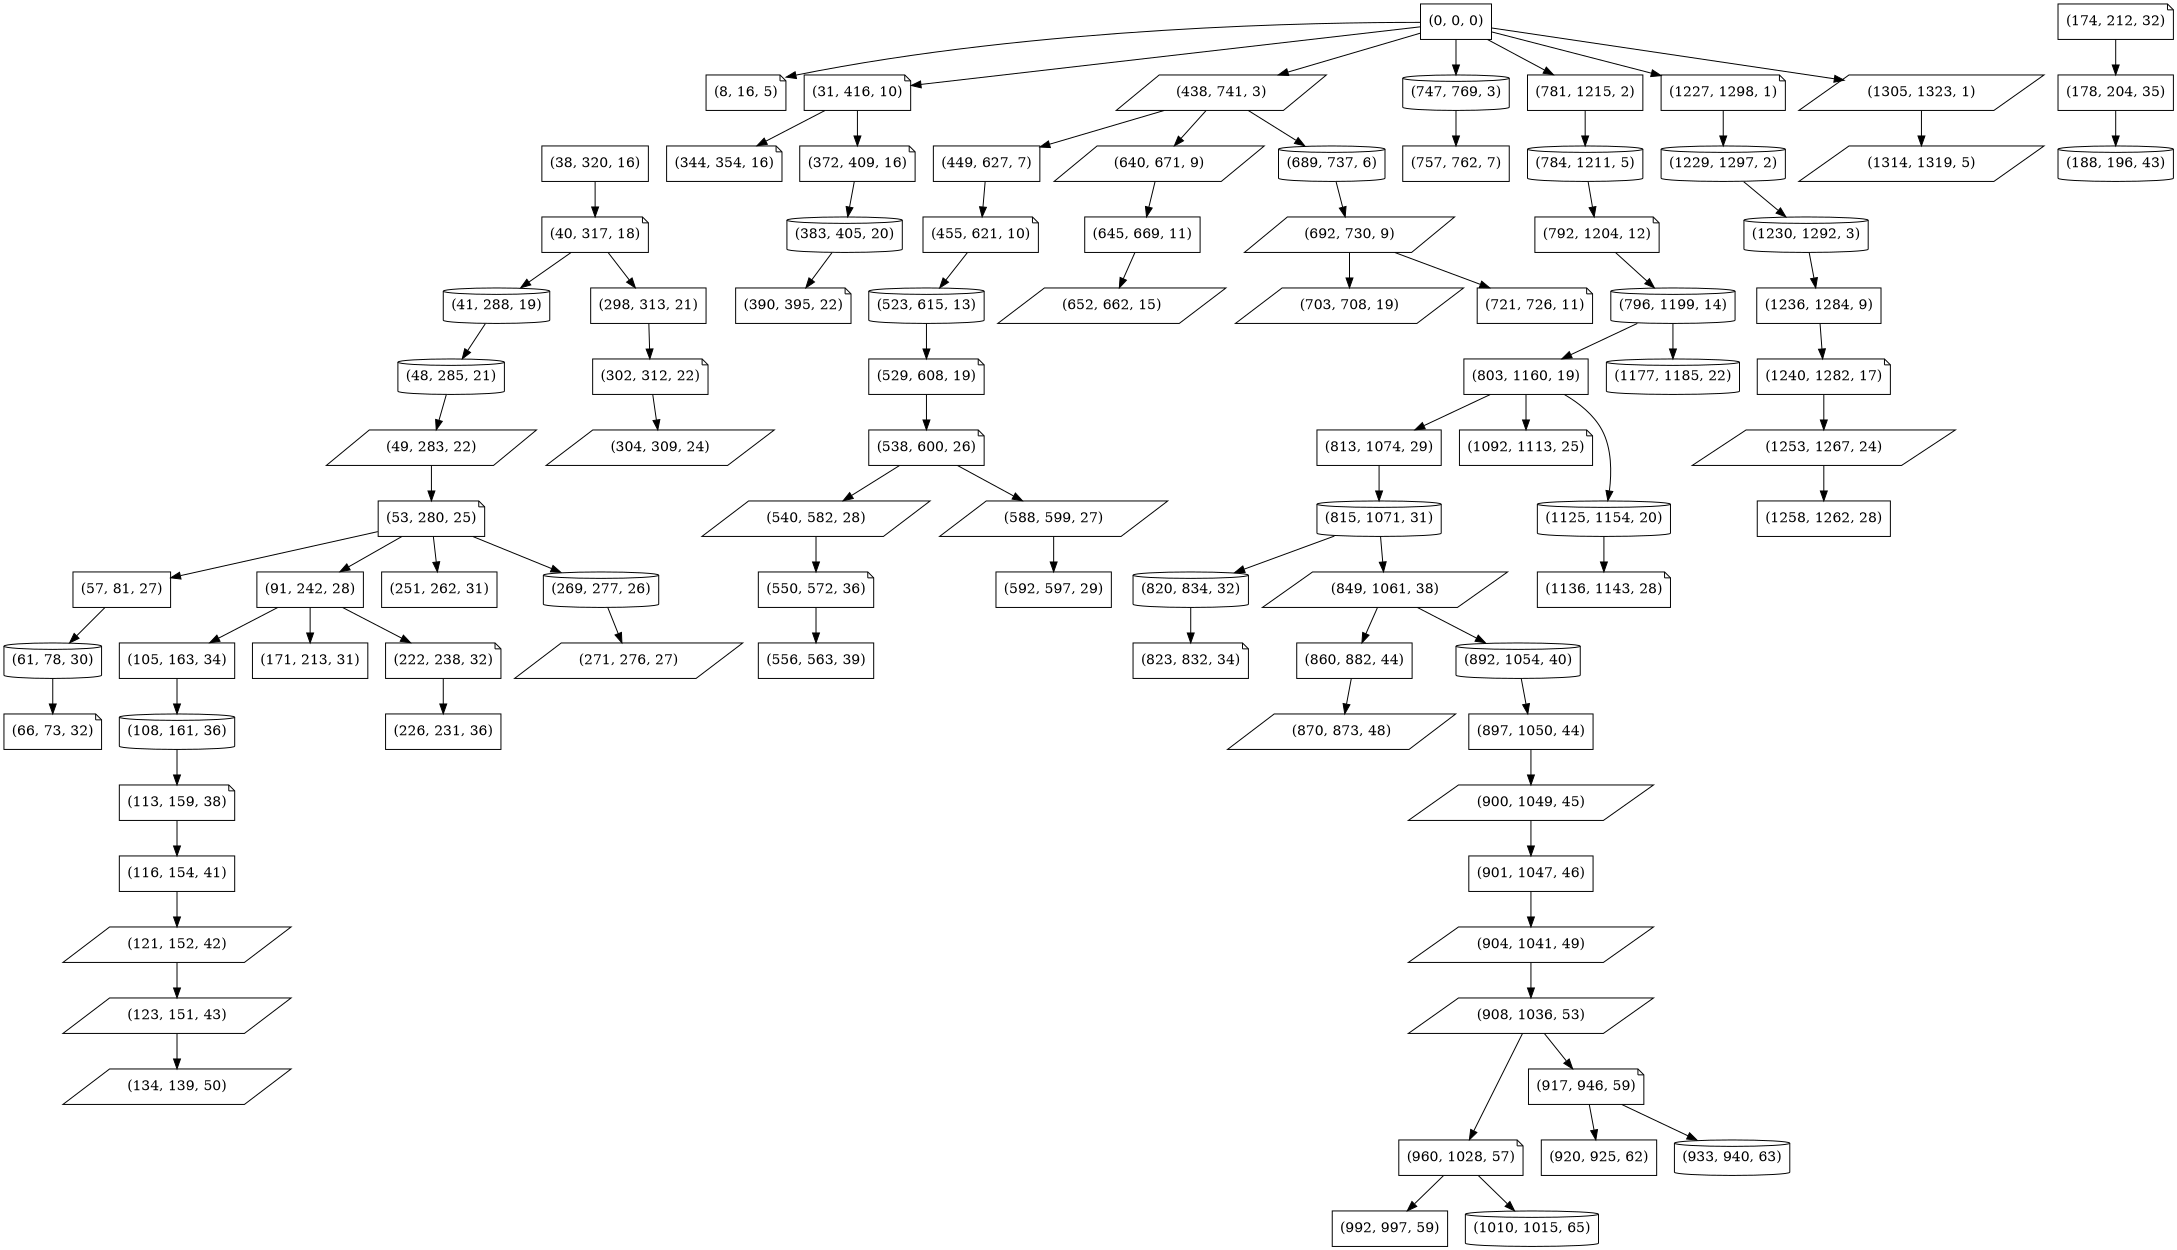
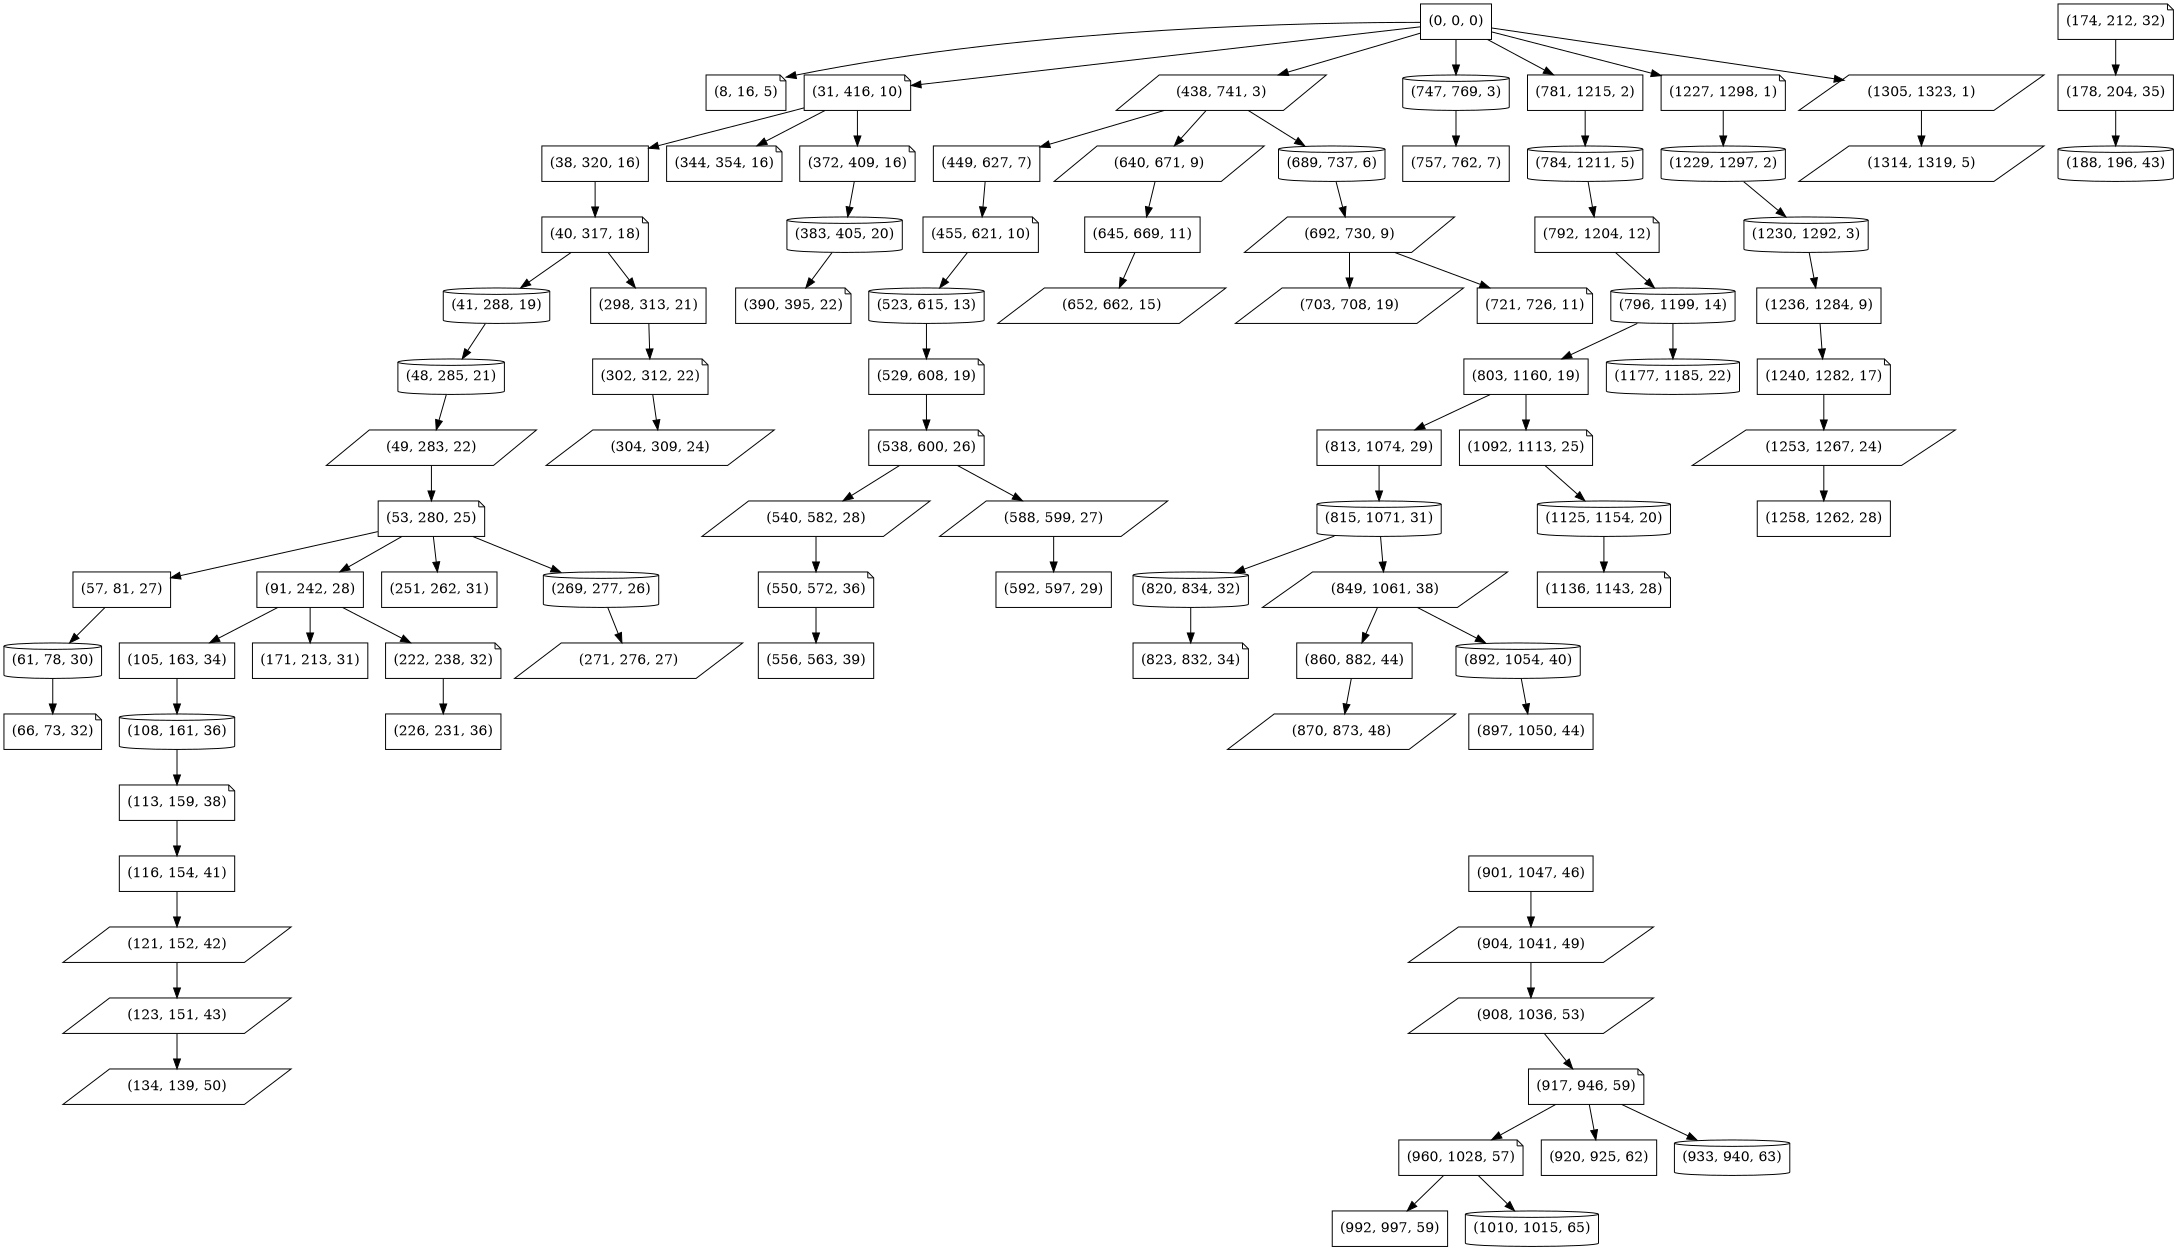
  digraph {
    node [shape=box]
    "(8, 16, 5)" [shape=note]
    "(0, 0, 0)"
    "(31, 416, 10)" [shape=note]
    "(438, 741, 3)" [shape=parallelogram]
    "(747, 769, 3)" [shape=cylinder]
    "(781, 1215, 2)"
    "(1227, 1298, 1)" [shape=note]
    "(1305, 1323, 1)" [shape=parallelogram]
    "(38, 320, 16)"
    "(344, 354, 16)" [shape=note]
    "(372, 409, 16)" [shape=note]
    "(449, 627, 7)"
    "(640, 671, 9)" [shape=parallelogram]
    "(689, 737, 6)" [shape=cylinder]
    "(757, 762, 7)"
    "(784, 1211, 5)" [shape=cylinder]
    "(1229, 1297, 2)" [shape=cylinder]
    "(1314, 1319, 5)" [shape=parallelogram]
    "(40, 317, 18)" [shape=note]
    "(383, 405, 20)" [shape=cylinder]
    "(41, 288, 19)" [shape=cylinder]
    "(298, 313, 21)"
    "(48, 285, 21)" [shape=cylinder]
    "(302, 312, 22)" [shape=note]
    "(49, 283, 22)" [shape=parallelogram]
    "(53, 280, 25)" [shape=note]
    "(57, 81, 27)"
    "(91, 242, 28)"
    "(251, 262, 31)"
    "(269, 277, 26)" [shape=cylinder]
    "(61, 78, 30)" [shape=cylinder]
    "(105, 163, 34)"
    "(171, 213, 31)"
    "(222, 238, 32)" [shape=note]
    "(271, 276, 27)" [shape=parallelogram]
    "(66, 73, 32)" [shape=note]
    "(108, 161, 36)" [shape=cylinder]
    "(226, 231, 36)"
    "(113, 159, 38)" [shape=note]
    "(116, 154, 41)"
    "(121, 152, 42)" [shape=parallelogram]
    "(123, 151, 43)" [shape=parallelogram]
    "(134, 139, 50)" [shape=parallelogram]
    "(174, 212, 32)" [shape=note]
    "(178, 204, 35)"
    "(188, 196, 43)" [shape=cylinder]
    "(304, 309, 24)" [shape=parallelogram]
    "(390, 395, 22)" [shape=note]
    "(455, 621, 10)" [shape=note]
    "(645, 669, 11)"
    "(692, 730, 9)" [shape=parallelogram]
    "(523, 615, 13)" [shape=cylinder]
    "(529, 608, 19)" [shape=note]
    "(538, 600, 26)" [shape=note]
    "(540, 582, 28)" [shape=parallelogram]
    "(588, 599, 27)" [shape=parallelogram]
    "(550, 572, 36)" [shape=note]
    "(592, 597, 29)"
    "(556, 563, 39)"
    "(652, 662, 15)" [shape=parallelogram]
    "(703, 708, 19)" [shape=parallelogram]
    "(721, 726, 11)" [shape=note]
    "(792, 1204, 12)" [shape=note]
    "(796, 1199, 14)" [shape=cylinder]
    "(803, 1160, 19)"
    "(1177, 1185, 22)" [shape=cylinder]
    "(813, 1074, 29)"
    "(1092, 1113, 25)" [shape=note]
    "(1125, 1154, 20)" [shape=cylinder]
    "(815, 1071, 31)" [shape=cylinder]
    "(1136, 1143, 28)" [shape=note]
    "(820, 834, 32)" [shape=cylinder]
    "(849, 1061, 38)" [shape=parallelogram]
    "(823, 832, 34)" [shape=note]
    "(860, 882, 44)"
    "(892, 1054, 40)" [shape=cylinder]
    "(870, 873, 48)" [shape=parallelogram]
    "(897, 1050, 44)"
-   "(900, 1049, 45)" [shape=parallelogram]
    "(901, 1047, 46)"
    "(904, 1041, 49)" [shape=parallelogram]
    "(908, 1036, 53)" [shape=parallelogram]
    "(917, 946, 59)" [shape=note]
    "(960, 1028, 57)" [shape=note]
    "(920, 925, 62)"
    "(933, 940, 63)" [shape=cylinder]
    "(992, 997, 59)"
    "(1010, 1015, 65)" [shape=cylinder]
    "(1230, 1292, 3)" [shape=cylinder]
    "(1236, 1284, 9)"
    n91 [label="(1240, 1282, 17)" shape=note]
    "(1253, 1267, 24)" [shape=parallelogram]
    "(1258, 1262, 28)"
    "(0, 0, 0)" -> "(8, 16, 5)"
    "(0, 0, 0)" -> "(31, 416, 10)"
    "(0, 0, 0)" -> "(438, 741, 3)"
    "(0, 0, 0)" -> "(747, 769, 3)"
    "(0, 0, 0)" -> "(781, 1215, 2)"
    "(0, 0, 0)" -> "(1227, 1298, 1)"
    "(0, 0, 0)" -> "(1305, 1323, 1)"
+   "(31, 416, 10)" -> "(38, 320, 16)"
    "(31, 416, 10)" -> "(344, 354, 16)"
    "(31, 416, 10)" -> "(372, 409, 16)"
    "(438, 741, 3)" -> "(449, 627, 7)"
    "(438, 741, 3)" -> "(640, 671, 9)"
    "(438, 741, 3)" -> "(689, 737, 6)"
    "(747, 769, 3)" -> "(757, 762, 7)"
    "(781, 1215, 2)" -> "(784, 1211, 5)"
    "(1227, 1298, 1)" -> "(1229, 1297, 2)"
    "(1305, 1323, 1)" -> "(1314, 1319, 5)"
    "(38, 320, 16)" -> "(40, 317, 18)"
    "(372, 409, 16)" -> "(383, 405, 20)"
    "(449, 627, 7)" -> "(455, 621, 10)"
    "(640, 671, 9)" -> "(645, 669, 11)"
    "(689, 737, 6)" -> "(692, 730, 9)"
    "(784, 1211, 5)" -> "(792, 1204, 12)"
    "(1229, 1297, 2)" -> "(1230, 1292, 3)"
    "(40, 317, 18)" -> "(41, 288, 19)"
    "(40, 317, 18)" -> "(298, 313, 21)"
    "(383, 405, 20)" -> "(390, 395, 22)"
    "(41, 288, 19)" -> "(48, 285, 21)"
    "(298, 313, 21)" -> "(302, 312, 22)"
    "(48, 285, 21)" -> "(49, 283, 22)"
    "(302, 312, 22)" -> "(304, 309, 24)"
    "(49, 283, 22)" -> "(53, 280, 25)"
    "(53, 280, 25)" -> "(57, 81, 27)"
    "(53, 280, 25)" -> "(91, 242, 28)"
    "(53, 280, 25)" -> "(251, 262, 31)"
    "(53, 280, 25)" -> "(269, 277, 26)"
    "(57, 81, 27)" -> "(61, 78, 30)"
    "(91, 242, 28)" -> "(105, 163, 34)"
    "(91, 242, 28)" -> "(171, 213, 31)"
    "(91, 242, 28)" -> "(222, 238, 32)"
    "(269, 277, 26)" -> "(271, 276, 27)"
    "(61, 78, 30)" -> "(66, 73, 32)"
    "(105, 163, 34)" -> "(108, 161, 36)"
    "(222, 238, 32)" -> "(226, 231, 36)"
    "(108, 161, 36)" -> "(113, 159, 38)"
    "(113, 159, 38)" -> "(116, 154, 41)"
    "(116, 154, 41)" -> "(121, 152, 42)"
    "(121, 152, 42)" -> "(123, 151, 43)"
    "(123, 151, 43)" -> "(134, 139, 50)"
    "(174, 212, 32)" -> "(178, 204, 35)"
    "(178, 204, 35)" -> "(188, 196, 43)"
    "(455, 621, 10)" -> "(523, 615, 13)"
    "(645, 669, 11)" -> "(652, 662, 15)"
    "(692, 730, 9)" -> "(703, 708, 19)"
    "(692, 730, 9)" -> "(721, 726, 11)"
    "(523, 615, 13)" -> "(529, 608, 19)"
    "(529, 608, 19)" -> "(538, 600, 26)"
    "(538, 600, 26)" -> "(540, 582, 28)"
    "(538, 600, 26)" -> "(588, 599, 27)"
    "(540, 582, 28)" -> "(550, 572, 36)"
    "(588, 599, 27)" -> "(592, 597, 29)"
    "(550, 572, 36)" -> "(556, 563, 39)"
    "(792, 1204, 12)" -> "(796, 1199, 14)"
    "(796, 1199, 14)" -> "(803, 1160, 19)"
    "(796, 1199, 14)" -> "(1177, 1185, 22)"
    "(803, 1160, 19)" -> "(813, 1074, 29)"
    "(803, 1160, 19)" -> "(1092, 1113, 25)"
-   "(803, 1160, 19)" -> "(1125, 1154, 20)"
+   "(1092, 1113, 25)" -> "(1125, 1154, 20)"
    "(813, 1074, 29)" -> "(815, 1071, 31)"
    "(1125, 1154, 20)" -> "(1136, 1143, 28)"
    "(815, 1071, 31)" -> "(820, 834, 32)"
    "(815, 1071, 31)" -> "(849, 1061, 38)"
    "(820, 834, 32)" -> "(823, 832, 34)"
    "(849, 1061, 38)" -> "(860, 882, 44)"
    "(849, 1061, 38)" -> "(892, 1054, 40)"
    "(860, 882, 44)" -> "(870, 873, 48)"
    "(892, 1054, 40)" -> "(897, 1050, 44)"
-   "(897, 1050, 44)" -> "(900, 1049, 45)"
-   "(900, 1049, 45)" -> "(901, 1047, 46)"
    "(901, 1047, 46)" -> "(904, 1041, 49)"
    "(904, 1041, 49)" -> "(908, 1036, 53)"
    "(908, 1036, 53)" -> "(917, 946, 59)"
-   "(908, 1036, 53)" -> "(960, 1028, 57)"
+   "(917, 946, 59)" -> "(960, 1028, 57)"
    "(917, 946, 59)" -> "(920, 925, 62)"
    "(917, 946, 59)" -> "(933, 940, 63)"
    "(960, 1028, 57)" -> "(992, 997, 59)"
    "(960, 1028, 57)" -> "(1010, 1015, 65)"
    "(1230, 1292, 3)" -> "(1236, 1284, 9)"
    "(1236, 1284, 9)" -> n91
    n91 -> "(1253, 1267, 24)"
    "(1253, 1267, 24)" -> "(1258, 1262, 28)"
  }
